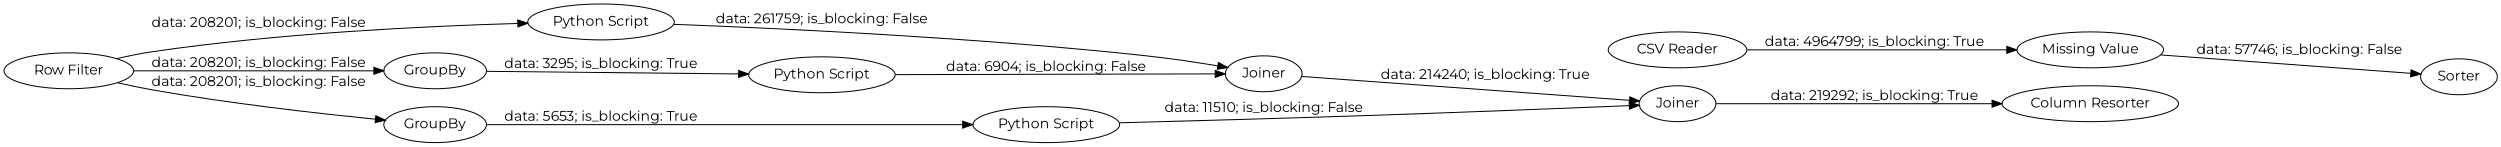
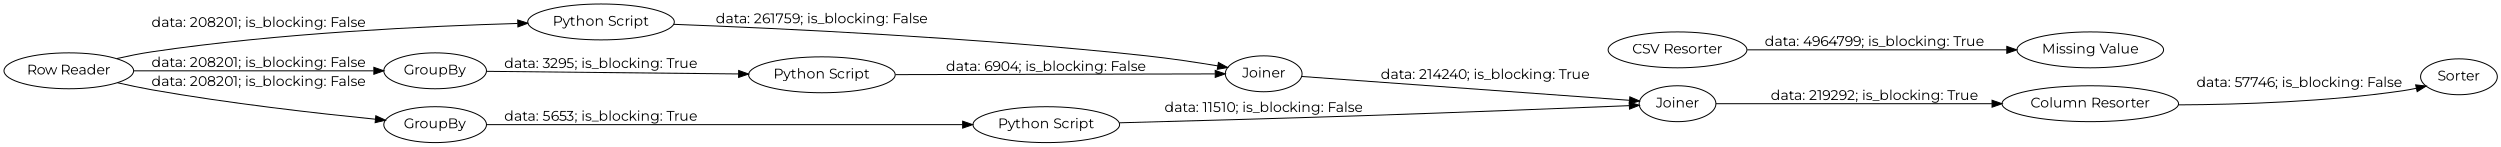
  digraph {
    fontname=Montserrat
    rankdir=LR
    node [fontname=Montserrat]
    edge [fontname=Montserrat]
    n1 [label=Joiner]
    n2 [label="Column Resorter"]
    n3 [label=Sorter]
-   n4 [label="Row Filter"]
+   n4 [label="Row Reader"]
    n5 [label="Python Script"]
    n6 [label=GroupBy]
    n7 [label=GroupBy]
    n8 [label="Missing Value"]
-   n9 [label="CSV Reader"]
+   n9 [label="CSV Resorter"]
    n10 [label=Joiner]
    n11 [label="Python Script"]
    n12 [label="Python Script"]
    n1 -> n2 [label="data: 219292; is_blocking: True"]
-   n8 -> n3 [label="data: 57746; is_blocking: False"]
+   n2 -> n3 [label="data: 57746; is_blocking: False"]
    n4 -> n5 [label="data: 208201; is_blocking: False"]
    n4 -> n6 [label="data: 208201; is_blocking: False"]
    n4 -> n7 [label="data: 208201; is_blocking: False"]
    n5 -> n10 [label="data: 261759; is_blocking: False"]
    n6 -> n11 [label="data: 3295; is_blocking: True"]
    n7 -> n12 [label="data: 5653; is_blocking: True"]
    n9 -> n8 [label="data: 4964799; is_blocking: True"]
    n10 -> n1 [label="data: 214240; is_blocking: True"]
    n11 -> n10 [label="data: 6904; is_blocking: False"]
    n12 -> n1 [label="data: 11510; is_blocking: False"]
  }
